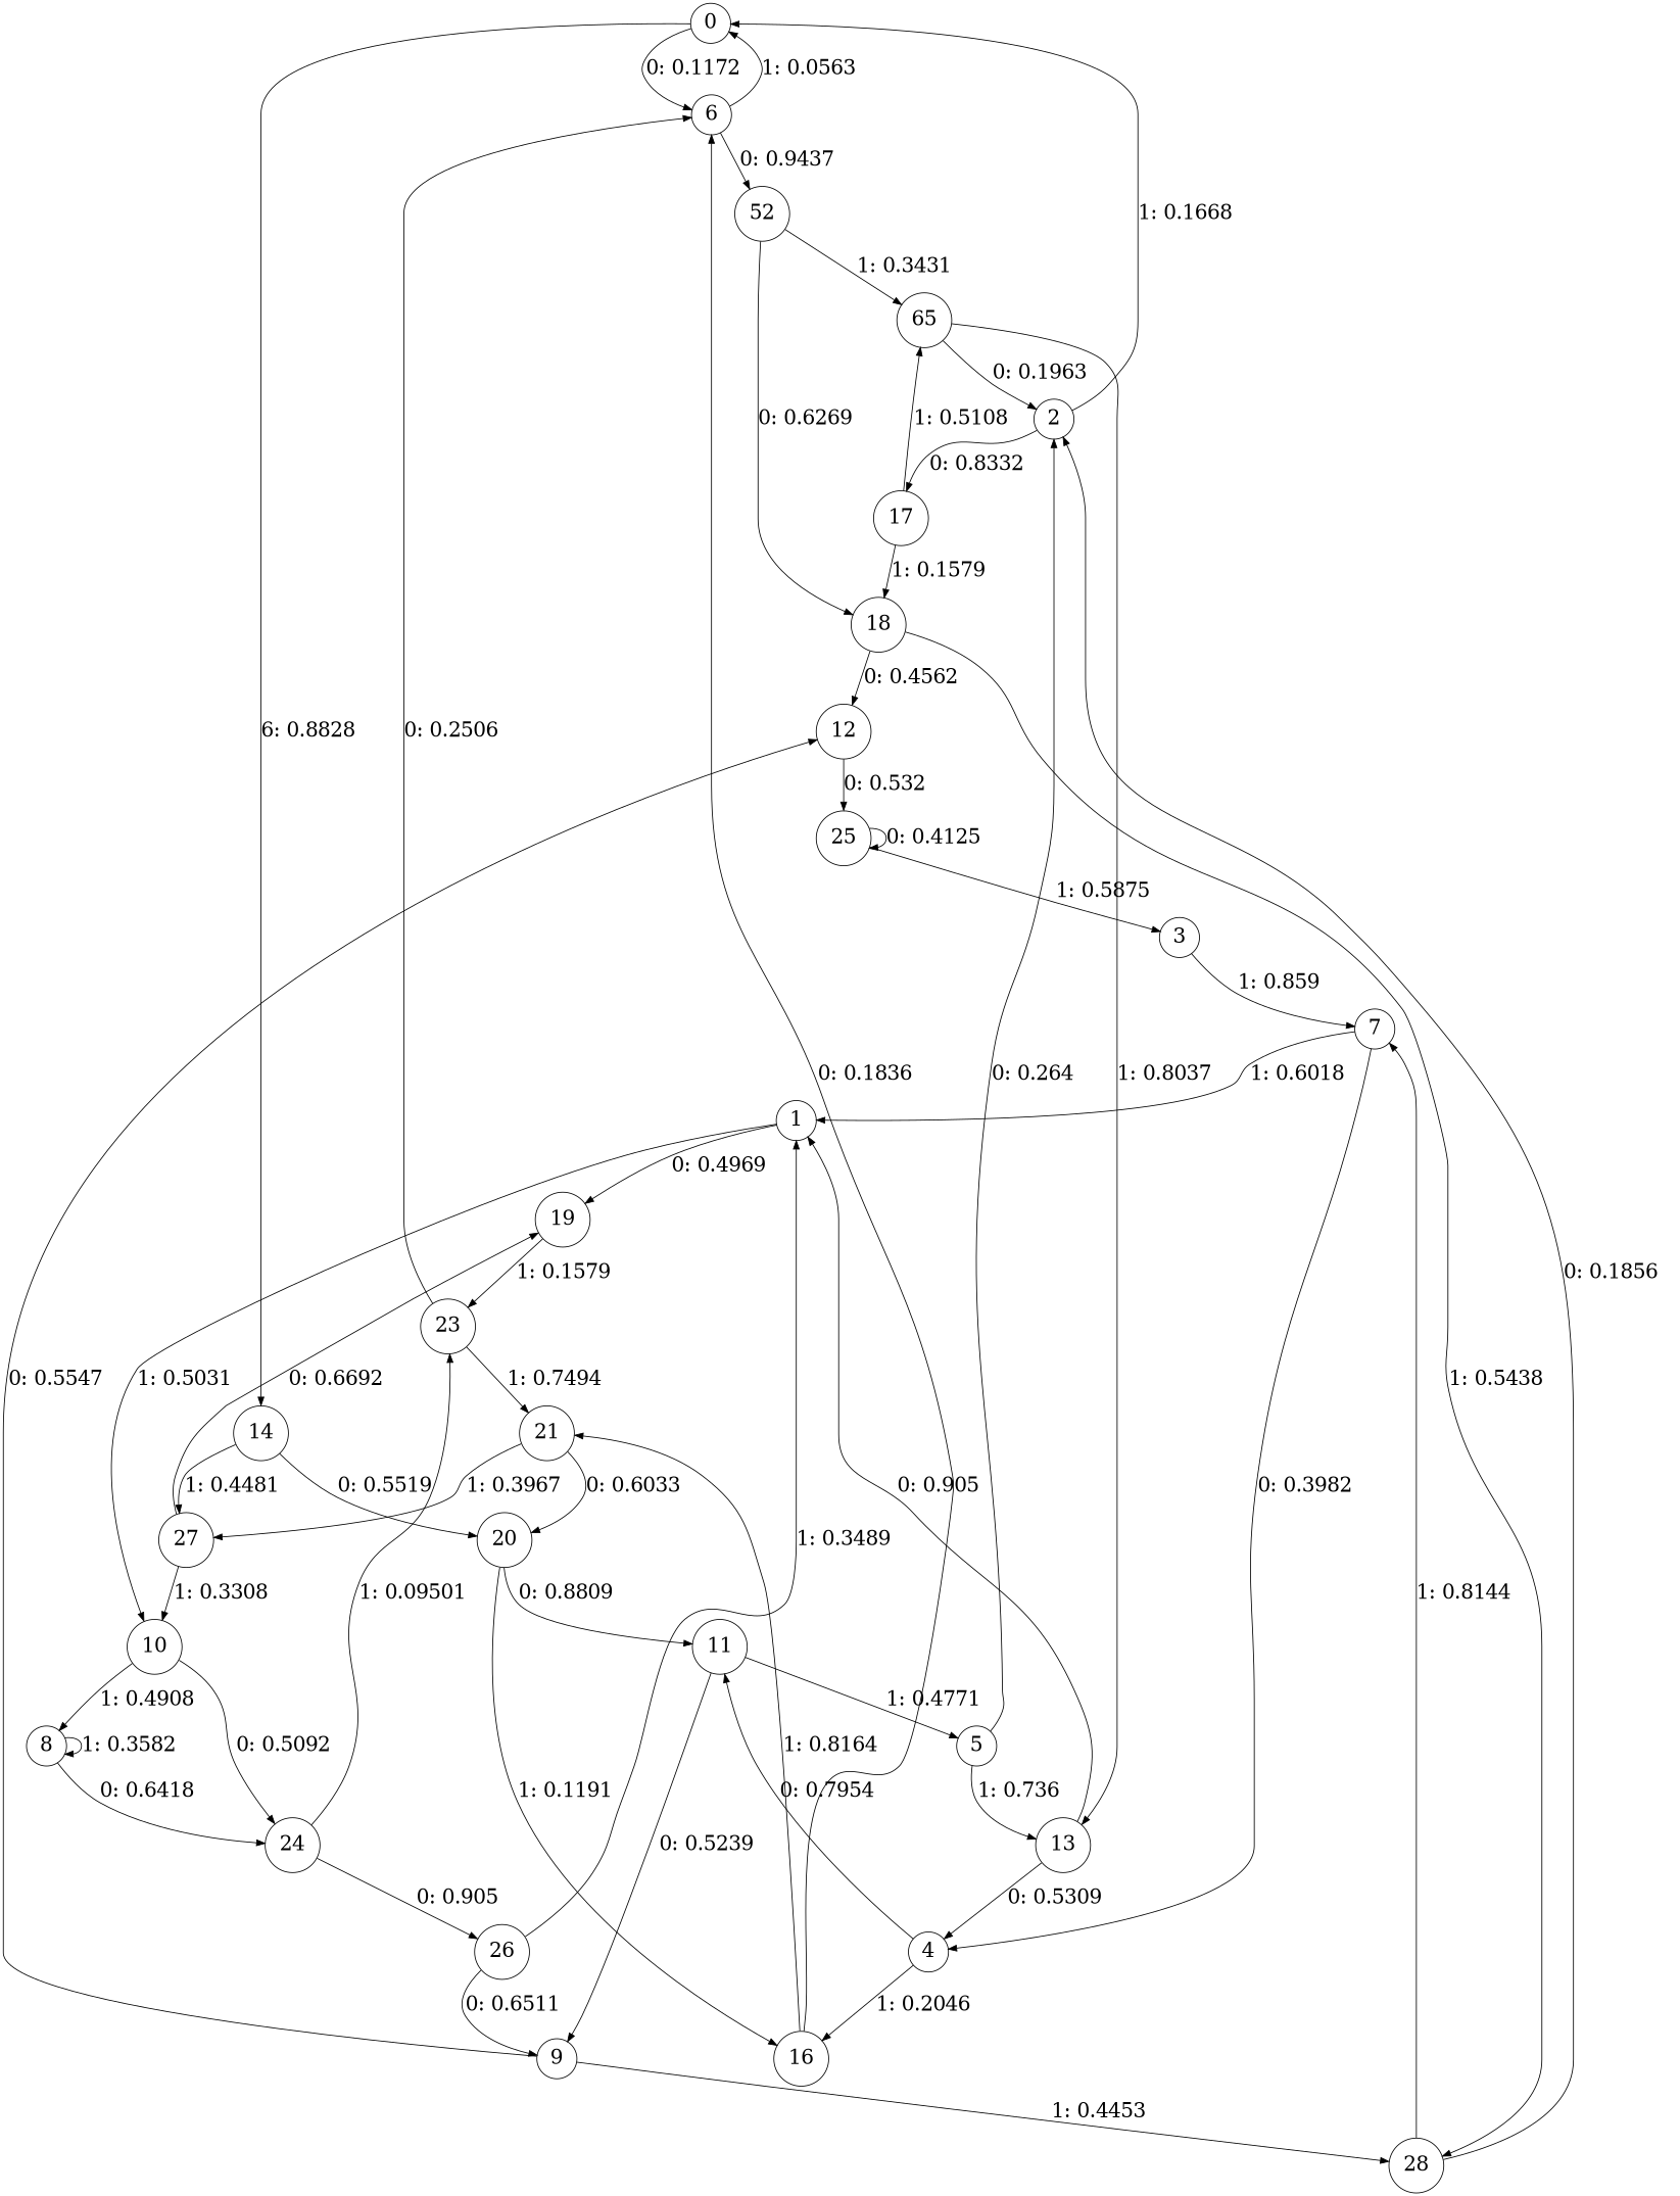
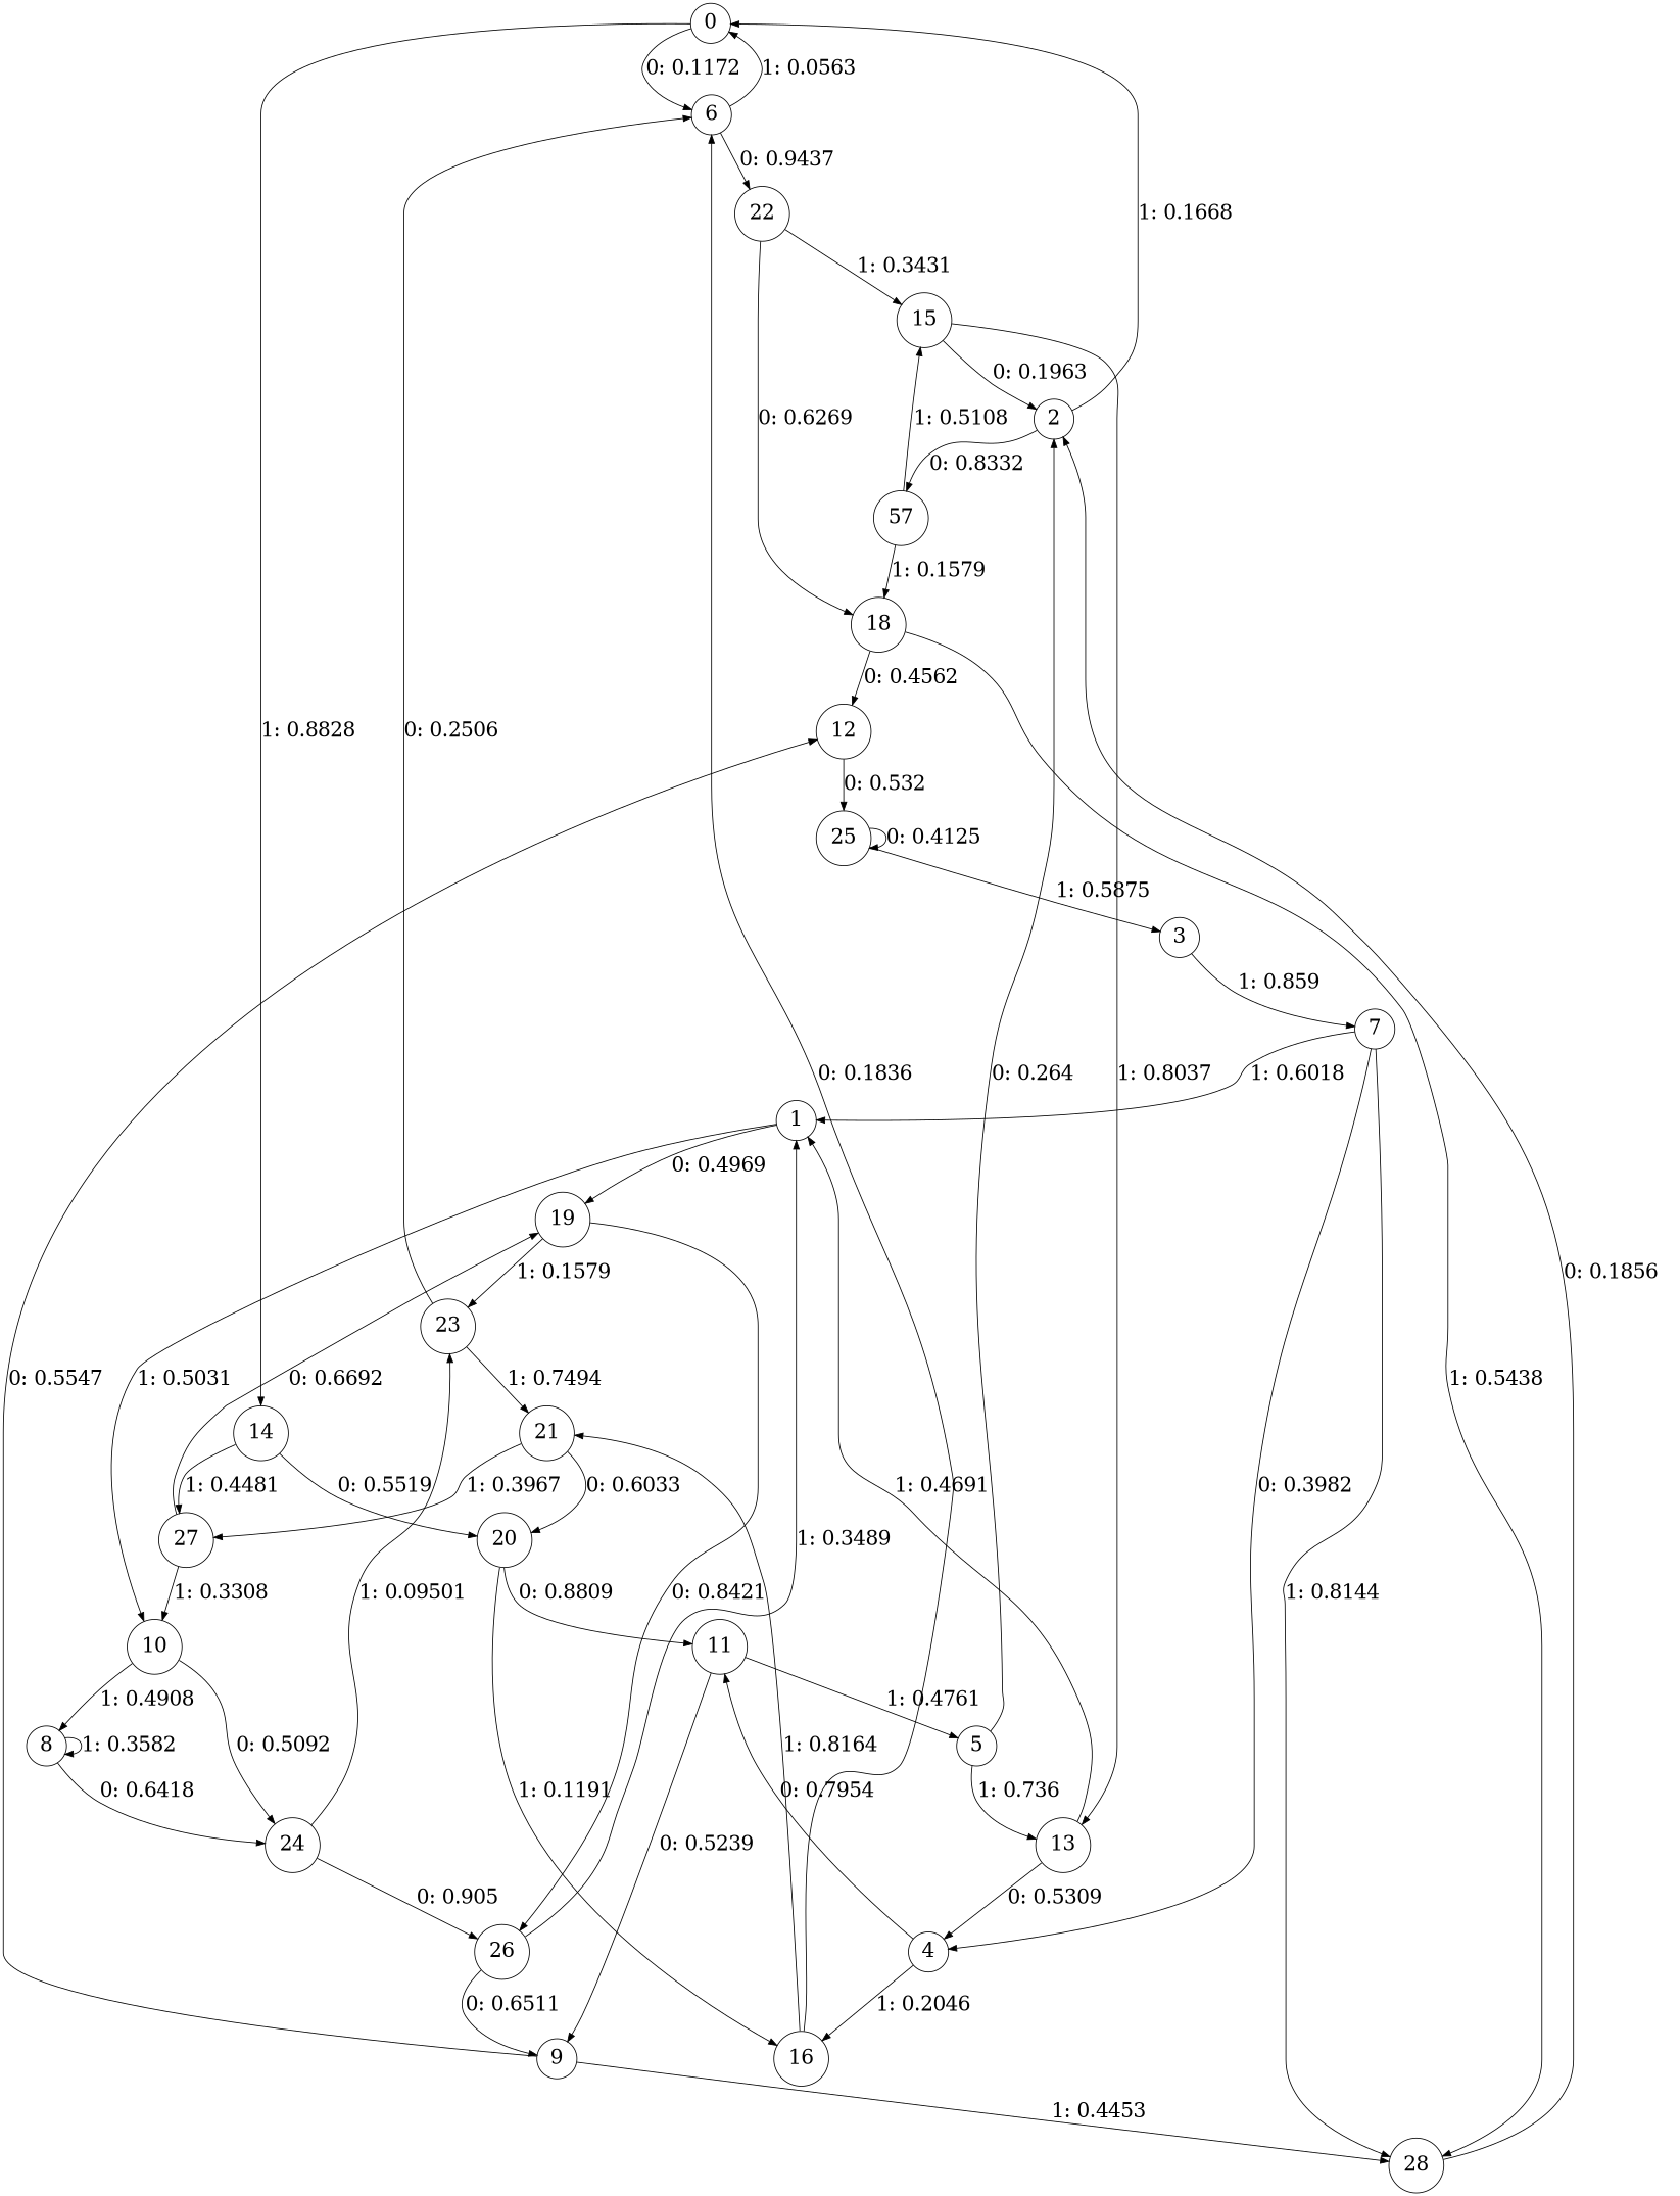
  digraph {
    node [fontsize=24 shape=circle]
    edge [fontsize=24]
    0
    6
    14
-   22 [label=52]
+   22
    20
    27
-   15 [label=65]
+   15
    18
    11
    16
    19
    10
    1
    26
    23
    8
    24
    9
    21
    2
-   17
+   17 [label=57]
    13
    12
    28
    3
    7
    4
    5
    25
    0 -> 6 [label="0: 0.1172   "]
-   0 -> 14 [label="6: 0.8828   "]
+   0 -> 14 [label="1: 0.8828   "]
    6 -> 0 [label="1: 0.0563   "]
    6 -> 22 [label="0: 0.9437   "]
    14 -> 20 [label="0: 0.5519   "]
    14 -> 27 [label="1: 0.4481   "]
    22 -> 15 [label="1: 0.3431   "]
    22 -> 18 [label="0: 0.6269   "]
    20 -> 11 [label="0: 0.8809   "]
    20 -> 16 [label="1: 0.1191   "]
    27 -> 19 [label="0: 0.6692   "]
    27 -> 10 [label="1: 0.3308   "]
    15 -> 2 [label="0: 0.1963   "]
    15 -> 13 [label="1: 0.8037   "]
    18 -> 12 [label="0: 0.4562   "]
    18 -> 28 [label="1: 0.5438   "]
    11 -> 9 [label="0: 0.5239   "]
-   11 -> 5 [label="1: 0.4771   "]
+   11 -> 5 [label="1: 0.4761   "]
    16 -> 6 [label="0: 0.1836   "]
    16 -> 21 [label="1: 0.8164   "]
+   19 -> 26 [label="0: 0.8421   "]
    19 -> 23 [label="1: 0.1579   "]
    10 -> 8 [label="1: 0.4908   "]
    10 -> 24 [label="0: 0.5092   "]
    1 -> 19 [label="0: 0.4969   "]
    1 -> 10 [label="1: 0.5031   "]
    26 -> 1 [label="1: 0.3489   "]
    26 -> 9 [label="0: 0.6511   "]
    23 -> 6 [label="0: 0.2506   "]
    23 -> 21 [label="1: 0.7494   "]
    8 -> 8 [label="1: 0.3582   "]
    8 -> 24 [label="0: 0.6418   "]
    24 -> 26 [label="0: 0.905    "]
    24 -> 23 [label="1: 0.09501  "]
    9 -> 12 [label="0: 0.5547   "]
    9 -> 28 [label="1: 0.4453   "]
    21 -> 20 [label="0: 0.6033   "]
    21 -> 27 [label="1: 0.3967   "]
    2 -> 0 [label="1: 0.1668   "]
    2 -> 17 [label="0: 0.8332   "]
    17 -> 15 [label="1: 0.5108   "]
    17 -> 18 [label="1: 0.1579   "]
-   13 -> 1 [label="0: 0.905    "]
+   13 -> 1 [label="1: 0.4691   "]
    13 -> 4 [label="0: 0.5309   "]
    12 -> 25 [label="0: 0.532    "]
    28 -> 2 [label="0: 0.1856   "]
-   28 -> 7 [label="1: 0.8144   "]
+   7 -> 28 [label="1: 0.8144   "]
    3 -> 7 [label="1: 0.859    "]
    7 -> 1 [label="1: 0.6018   "]
    7 -> 4 [label="0: 0.3982   "]
    4 -> 11 [label="0: 0.7954   "]
    4 -> 16 [label="1: 0.2046   "]
    5 -> 2 [label="0: 0.264    "]
    5 -> 13 [label="1: 0.736    "]
    25 -> 3 [label="1: 0.5875   "]
    25 -> 25 [label="0: 0.4125   "]
  }
